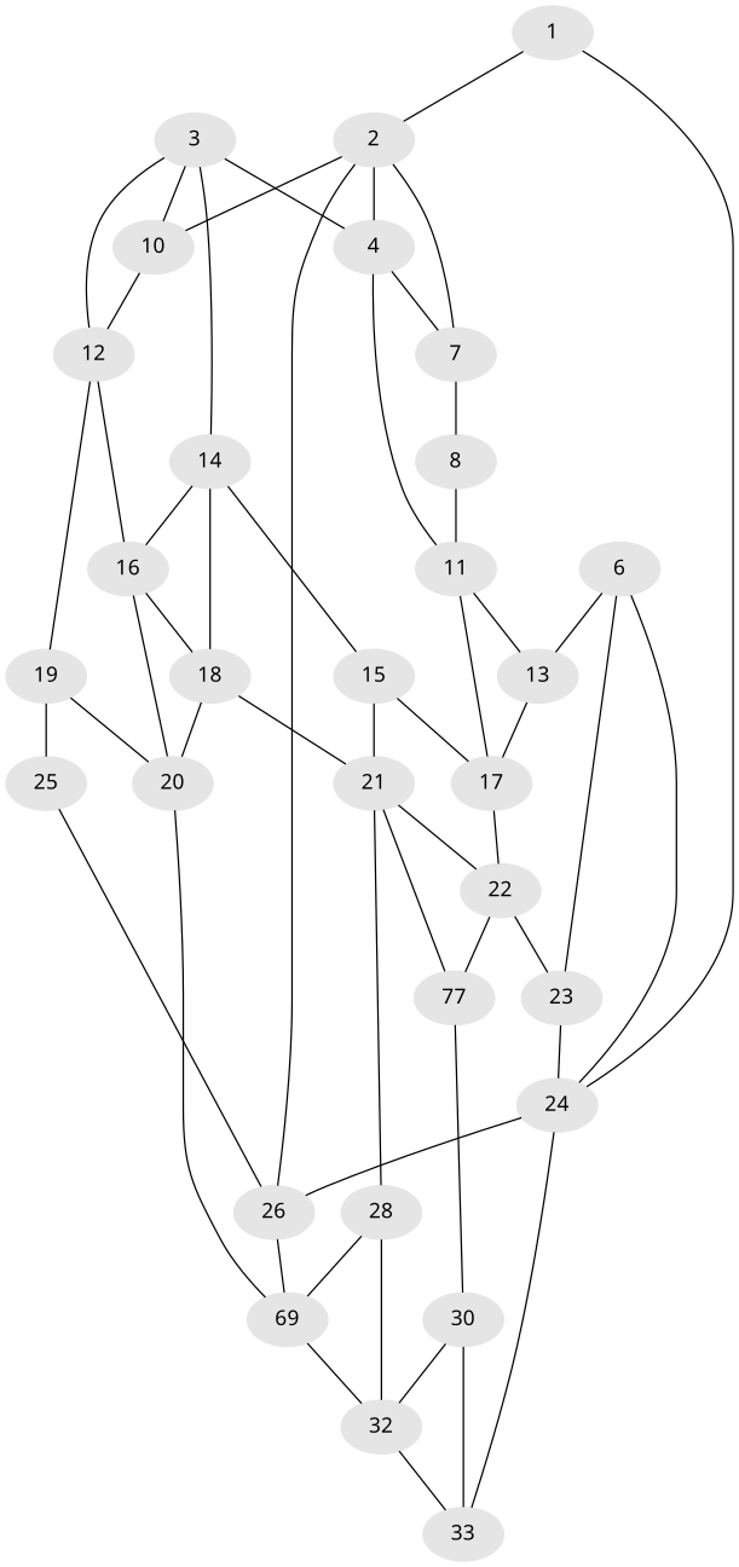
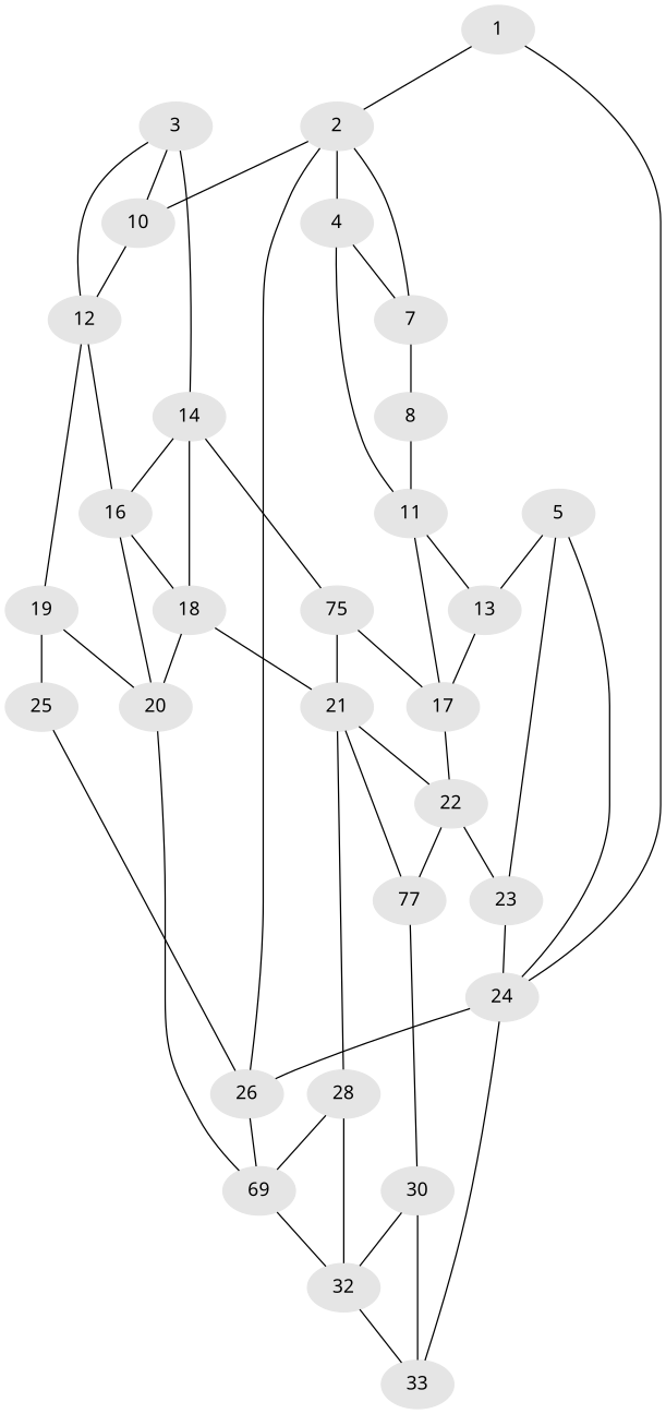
  graph {
    fontname="Noto Sans"
    node [color=gray90 fontname="Noto Sans" style=filled]
    edge [fontname="Noto Sans" weight=1.0]
    1
    2
    24
    4
    7
    10
    26
    33
    11
    8
    12
    n12 [label=69]
    3
    14
    16
    19
-   15
+   15 [label=75]
    18
    13
    17
-   6
+   6 [label=5]
    23
    25
    22
    20
    21
    n27 [label=77]
    28
    32
    30
    1 -- 2
    1 -- 24
    2 -- 4
    2 -- 7
    2 -- 10
    2 -- 26
    24 -- 26 [weight=2.0]
    24 -- 33
    4 -- 7
    4 -- 11
    7 -- 8 [weight=2.0]
    10 -- 12
    26 -- n12
    11 -- 13
    11 -- 17
    8 -- 11
    12 -- 16
    12 -- 19
    n12 -- 32
-   3 -- 4
    3 -- 10
    3 -- 12
    3 -- 14
    14 -- 16
    14 -- 15
    14 -- 18
    16 -- 18
    16 -- 20
    19 -- 25 [weight=2.0]
    19 -- 20
    15 -- 17
    15 -- 21 [weight=2.0]
    18 -- 20
    18 -- 21
    13 -- 17
    17 -- 22
    6 -- 24
    6 -- 13
    6 -- 23
    23 -- 24
    25 -- 26
    22 -- 23
    22 -- n27
    20 -- n12
    21 -- 22
    21 -- n27
    21 -- 28
    n27 -- 30
    28 -- n12
    28 -- 32
    32 -- 33
    30 -- 33
    30 -- 32
  }
